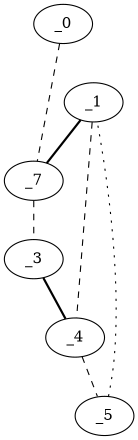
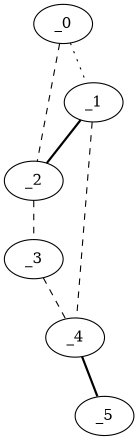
  graph {
    edge [style=dashed]
    _0 [x=0.240966 y=3.35443]
    _1 [x=0.729773 y=0.395937]
-   _2 [x=2.46735 y=2.85395 label=_7]
+   _2 [x=2.46735 y=2.85395]
    _4 [x=1.5 y=1.98]
    _3 [x=2.01369 y=0.528796]
    _5 [x=2.43137 y=0.436112]
-   _5 -- _1 [style=dotted]
+   _0 -- _1 [style=dotted]
    _0 -- _2
    _1 -- _2 [style=bold]
    _1 -- _4
    _2 -- _3
-   _4 -- _5
-   _3 -- _4 [style=bold]
+   _4 -- _5 [style=bold]
+   _3 -- _4
  }
